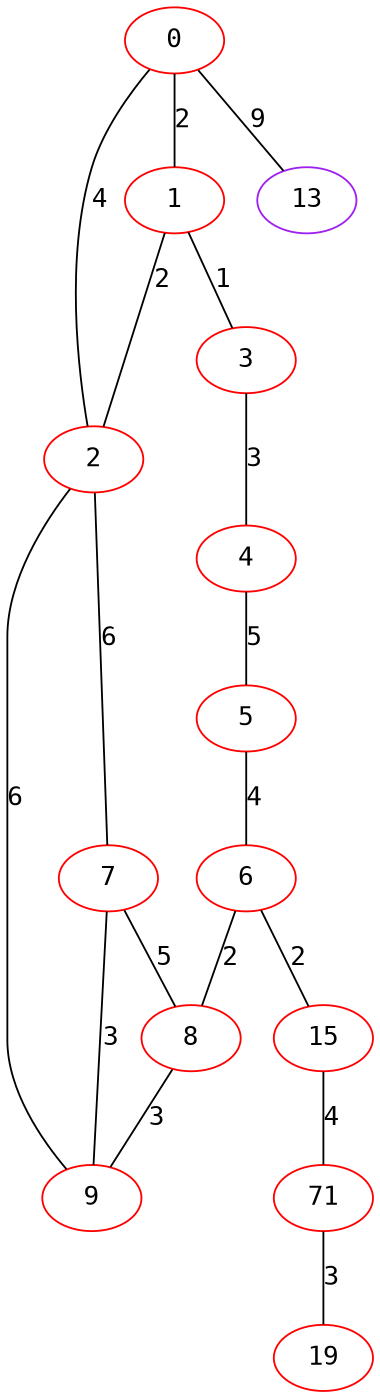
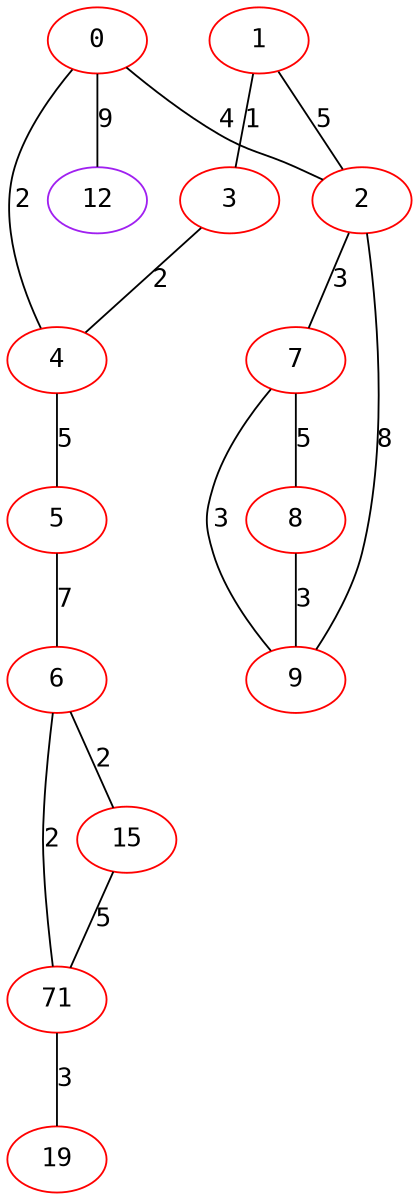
  graph {
    fontname="DejaVu Sans Mono"
    node [color=red fontname="DejaVu Sans Mono" weight=1]
    edge [fontname="DejaVu Sans Mono"]
    0
    1
    2
-   13 [color=purple weight=4]
+   13 [color=purple weight=4 label=12]
    3
    7
    9
    4
    8
    5
    6
    n12 [label=15]
    n13 [label=71]
    n14 [label=19]
-   0 -- 1 [label=2]
+   0 -- 4 [label=2]
    0 -- 2 [label=4]
    0 -- 13 [label=9]
-   1 -- 2 [label=2]
+   1 -- 2 [label=5]
    1 -- 3 [label=1]
-   2 -- 7 [label=6]
-   2 -- 9 [label=6]
-   3 -- 4 [label=3]
+   2 -- 7 [label=3]
+   2 -- 9 [label=8]
+   3 -- 4 [label=2]
    7 -- 9 [label=3]
    7 -- 8 [label=5]
    4 -- 5 [label=5]
    8 -- 9 [label=3]
-   5 -- 6 [label=4]
+   5 -- 6 [label=7]
    6 -- n12 [label=2]
-   6 -- 8 [label=2]
-   n12 -- n13 [label=4]
+   6 -- n13 [label=2]
+   n12 -- n13 [label=5]
    n13 -- n14 [label=3]
  }
